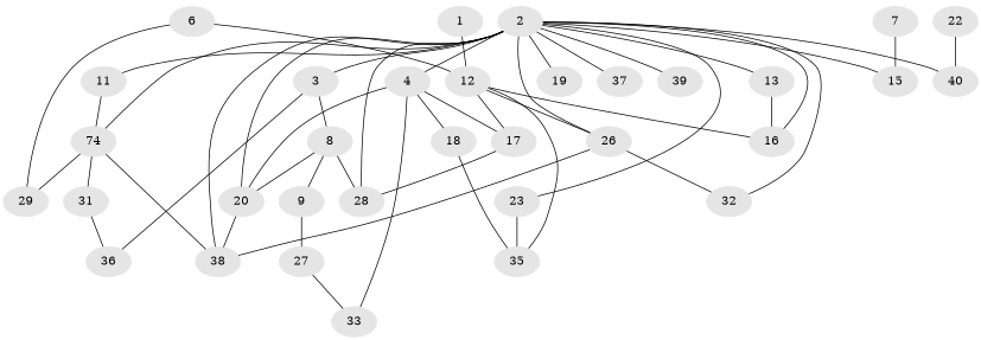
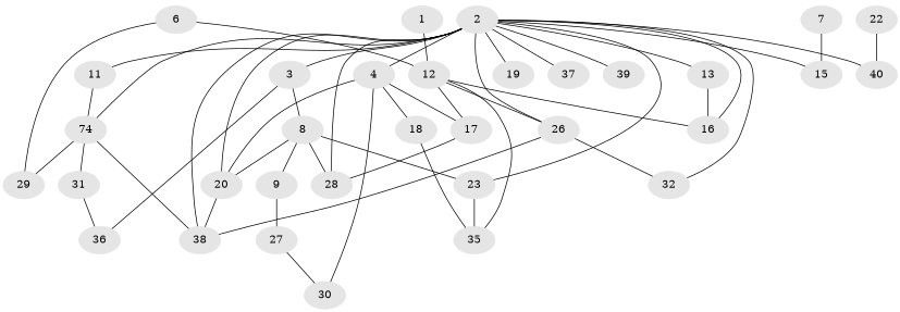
  graph {
    node [color=gray90 style=filled]
    edge [weight=1.0]
    1
    12
    16
    26
    17
    35
    2
    3
    4
    11
    13
    n12 [label=74]
    15
    19
    20
    23
    28
    32
    n19 [label=38]
    37
    39
    40
    8
    36
    18
-   33
+   33 [label=30]
    29
    31
    9
    6
    7
    27
    22
    1 -- 12
    12 -- 16
    12 -- 26
    12 -- 17
    12 -- 35
    26 -- 32
    26 -- n19
    17 -- 28
    2 -- 16
    2 -- 26
    2 -- 3 [weight=2.0]
    2 -- 4
    2 -- 11
    2 -- 13
    2 -- n12
    2 -- 15
    2 -- 19
    2 -- 20
    2 -- 23
    2 -- 28
    2 -- 32
    2 -- n19 [weight=2.0]
    2 -- 37
    2 -- 39
    2 -- 40
    3 -- 8
    3 -- 36
    4 -- 17
    4 -- 20 [weight=2.0]
    4 -- 18
    4 -- 33
    11 -- n12
    13 -- 16
    n12 -- n19
    n12 -- 29 [weight=2.0]
    n12 -- 31
    20 -- n19 [weight=2.0]
    23 -- 35
    8 -- 20
+   8 -- 23
    8 -- 28
    8 -- 9
    18 -- 35
    31 -- 36
    9 -- 27 [weight=3.0]
    6 -- 12
    6 -- 29
    7 -- 15
    27 -- 33
    22 -- 40
  }
